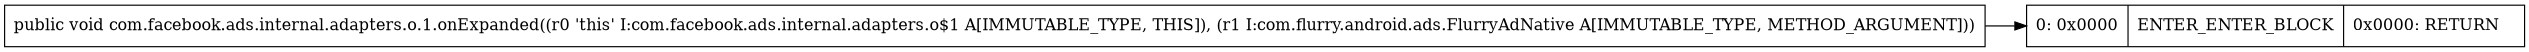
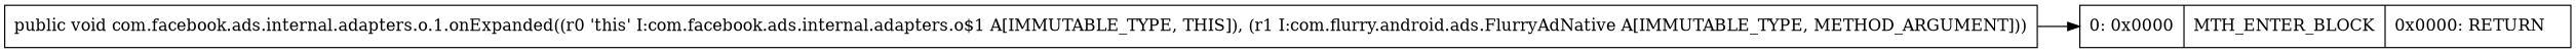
  digraph {
    rankdir=LR
    node [shape=record]
-   n1 [label="{0\:\ 0x0000|ENTER_ENTER_BLOCK\l|0x0000: RETURN   \l}"]
+   n1 [label="{0\:\ 0x0000|MTH_ENTER_BLOCK\l|0x0000: RETURN   \l}"]
    n2 [label="{public void com.facebook.ads.internal.adapters.o.1.onExpanded((r0 'this' I:com.facebook.ads.internal.adapters.o$1 A[IMMUTABLE_TYPE, THIS]), (r1 I:com.flurry.android.ads.FlurryAdNative A[IMMUTABLE_TYPE, METHOD_ARGUMENT])) }"]
    n2 -> n1
  }
